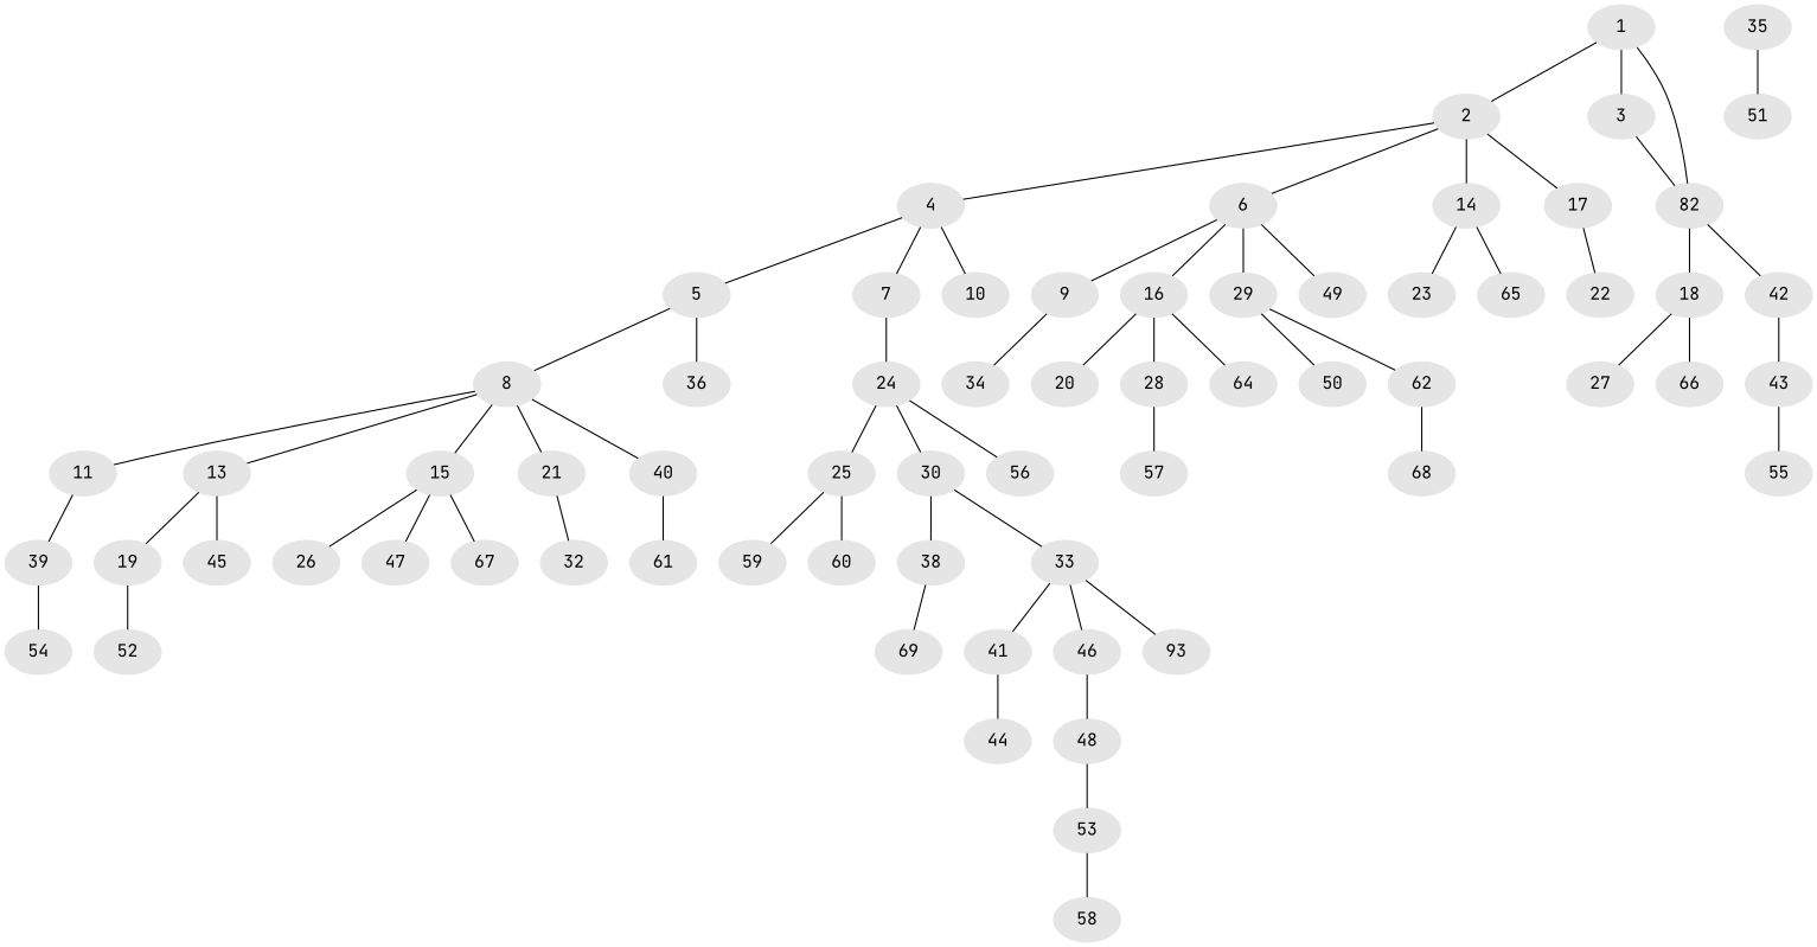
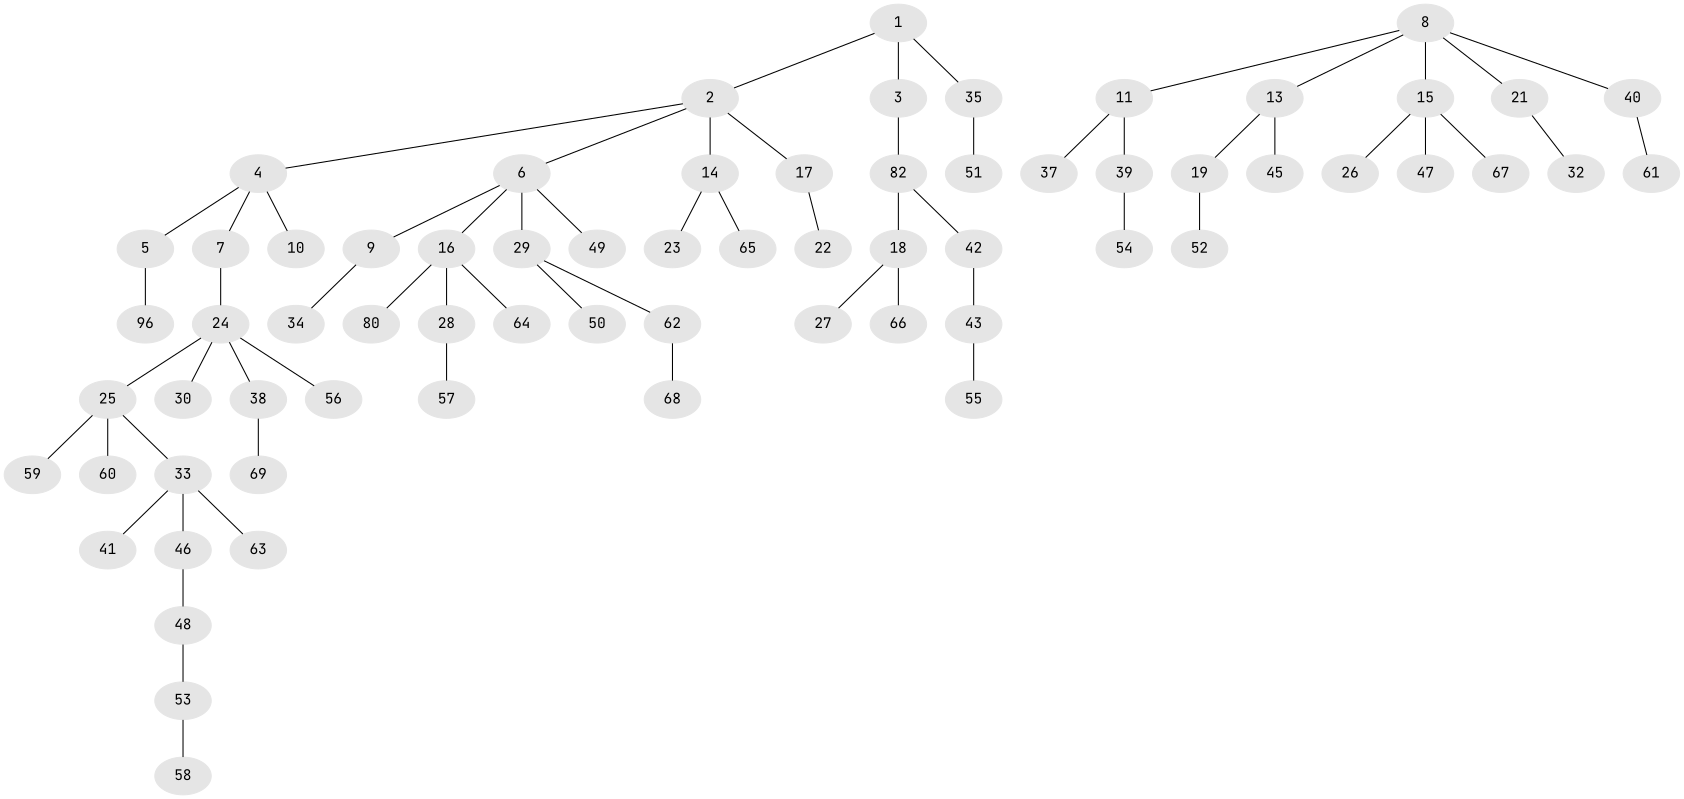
  graph {
    fontname="JetBrains Mono"
    node [color=gray90 fontname="JetBrains Mono" style=filled]
    edge [fontname="JetBrains Mono"]
    1
    2
    3
    35
    4
    6
    14
    17
    n9 [label=82]
    51
    5
    7
    10
    9
    16
    29
    49
    23
    65
    22
    18
    42
    8
-   36
+   36 [label=96]
    24
    11
    13
    15
    21
    40
    34
-   20
+   20 [label=80]
    28
    64
    50
    62
    25
    30
    38
    56
+   37
    39
    19
    45
    26
    47
    67
    32
    61
    54
    27
    66
    43
    52
    57
    59
    60
    33
    69
    68
    41
    46
-   63 [label=93]
-   44
+   63
    48
    55
    53
    58
    1 -- 2
    1 -- 3
-   1 -- n9
+   1 -- 35
    2 -- 4
    2 -- 6
    2 -- 14
    2 -- 17
    3 -- n9
    35 -- 51
    4 -- 5
    4 -- 7
    4 -- 10
    6 -- 9
    6 -- 16
    6 -- 29
    6 -- 49
    14 -- 23
    14 -- 65
    17 -- 22
    n9 -- 18
    n9 -- 42
-   5 -- 8
    5 -- 36
    7 -- 24
    9 -- 34
    16 -- 20
    16 -- 28
    16 -- 64
    29 -- 50
    29 -- 62
    18 -- 27
    18 -- 66
    42 -- 43
    8 -- 11
    8 -- 13
    8 -- 15
    8 -- 21
    8 -- 40
    24 -- 25
    24 -- 30
-   30 -- 38
+   24 -- 38
    24 -- 56
+   11 -- 37
    11 -- 39
    13 -- 19
    13 -- 45
    15 -- 26
    15 -- 47
    15 -- 67
    21 -- 32
    40 -- 61
    28 -- 57
    62 -- 68
    25 -- 59
    25 -- 60
-   30 -- 33
+   25 -- 33
    38 -- 69
    39 -- 54
    19 -- 52
    43 -- 55
    33 -- 41
    33 -- 46
    33 -- 63
-   41 -- 44
    46 -- 48
    48 -- 53
    53 -- 58
  }
